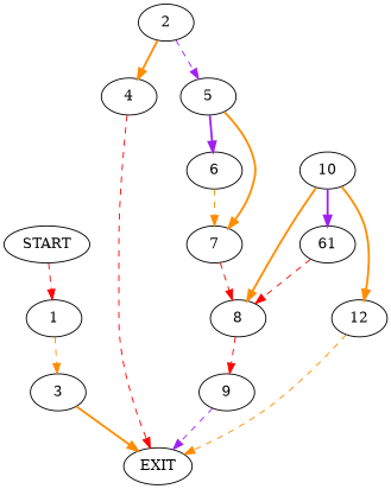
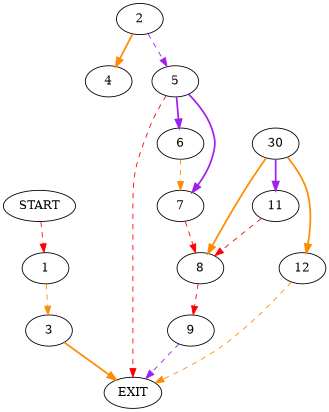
  digraph {
    edge [color=darkorange style=dashed]
    n1 [label=START]
    1
    3
    n4 [label=EXIT]
    2
    4
    5
    6
    7
    8
    9
-   10
-   11 [label=61]
+   10 [label=30]
+   11
    12
    n1 -> 1 [color=red]
    1 -> 3
    3 -> n4 [style=bold]
    2 -> 4 [style=bold]
    2 -> 5 [color=purple]
-   4 -> n4 [color=red]
+   5 -> n4 [color=red]
    5 -> 6 [color=purple style=bold]
-   5 -> 7 [style=bold]
+   5 -> 7 [color=purple style=bold]
    6 -> 7
    7 -> 8 [color=red]
    8 -> 9 [color=red]
    9 -> n4 [color=purple]
    10 -> 8 [style=bold]
    10 -> 11 [color=purple style=bold]
    10 -> 12 [style=bold]
    11 -> 8 [color=red]
    12 -> n4
  }
